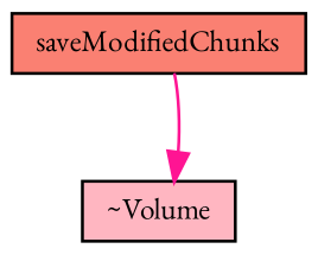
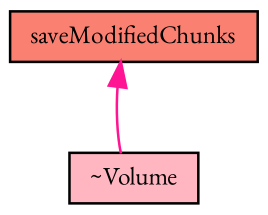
  digraph {
    rankdir=TB
    fontname="EB Garamond"
    node [color=black fontname="EB Garamond" fontsize=10 shape=record style=filled]
    n1 [fillcolor=salmon fontcolor=black height=0.2 label=saveModifiedChunks width=0.4]
    n2 [height=0.2 label="~Volume" width=0.4 fillcolor=lightpink]
-   n2 -> n1 [color=deeppink dir=back fontname="EB Garamond" fontsize=10 labelfontname=Helvetica labelfontsize=10 style=solid]
+   n1 -> n2 [color=deeppink dir=back fontname="EB Garamond" fontsize=10 labelfontname=Helvetica labelfontsize=10 style=solid]
  }
